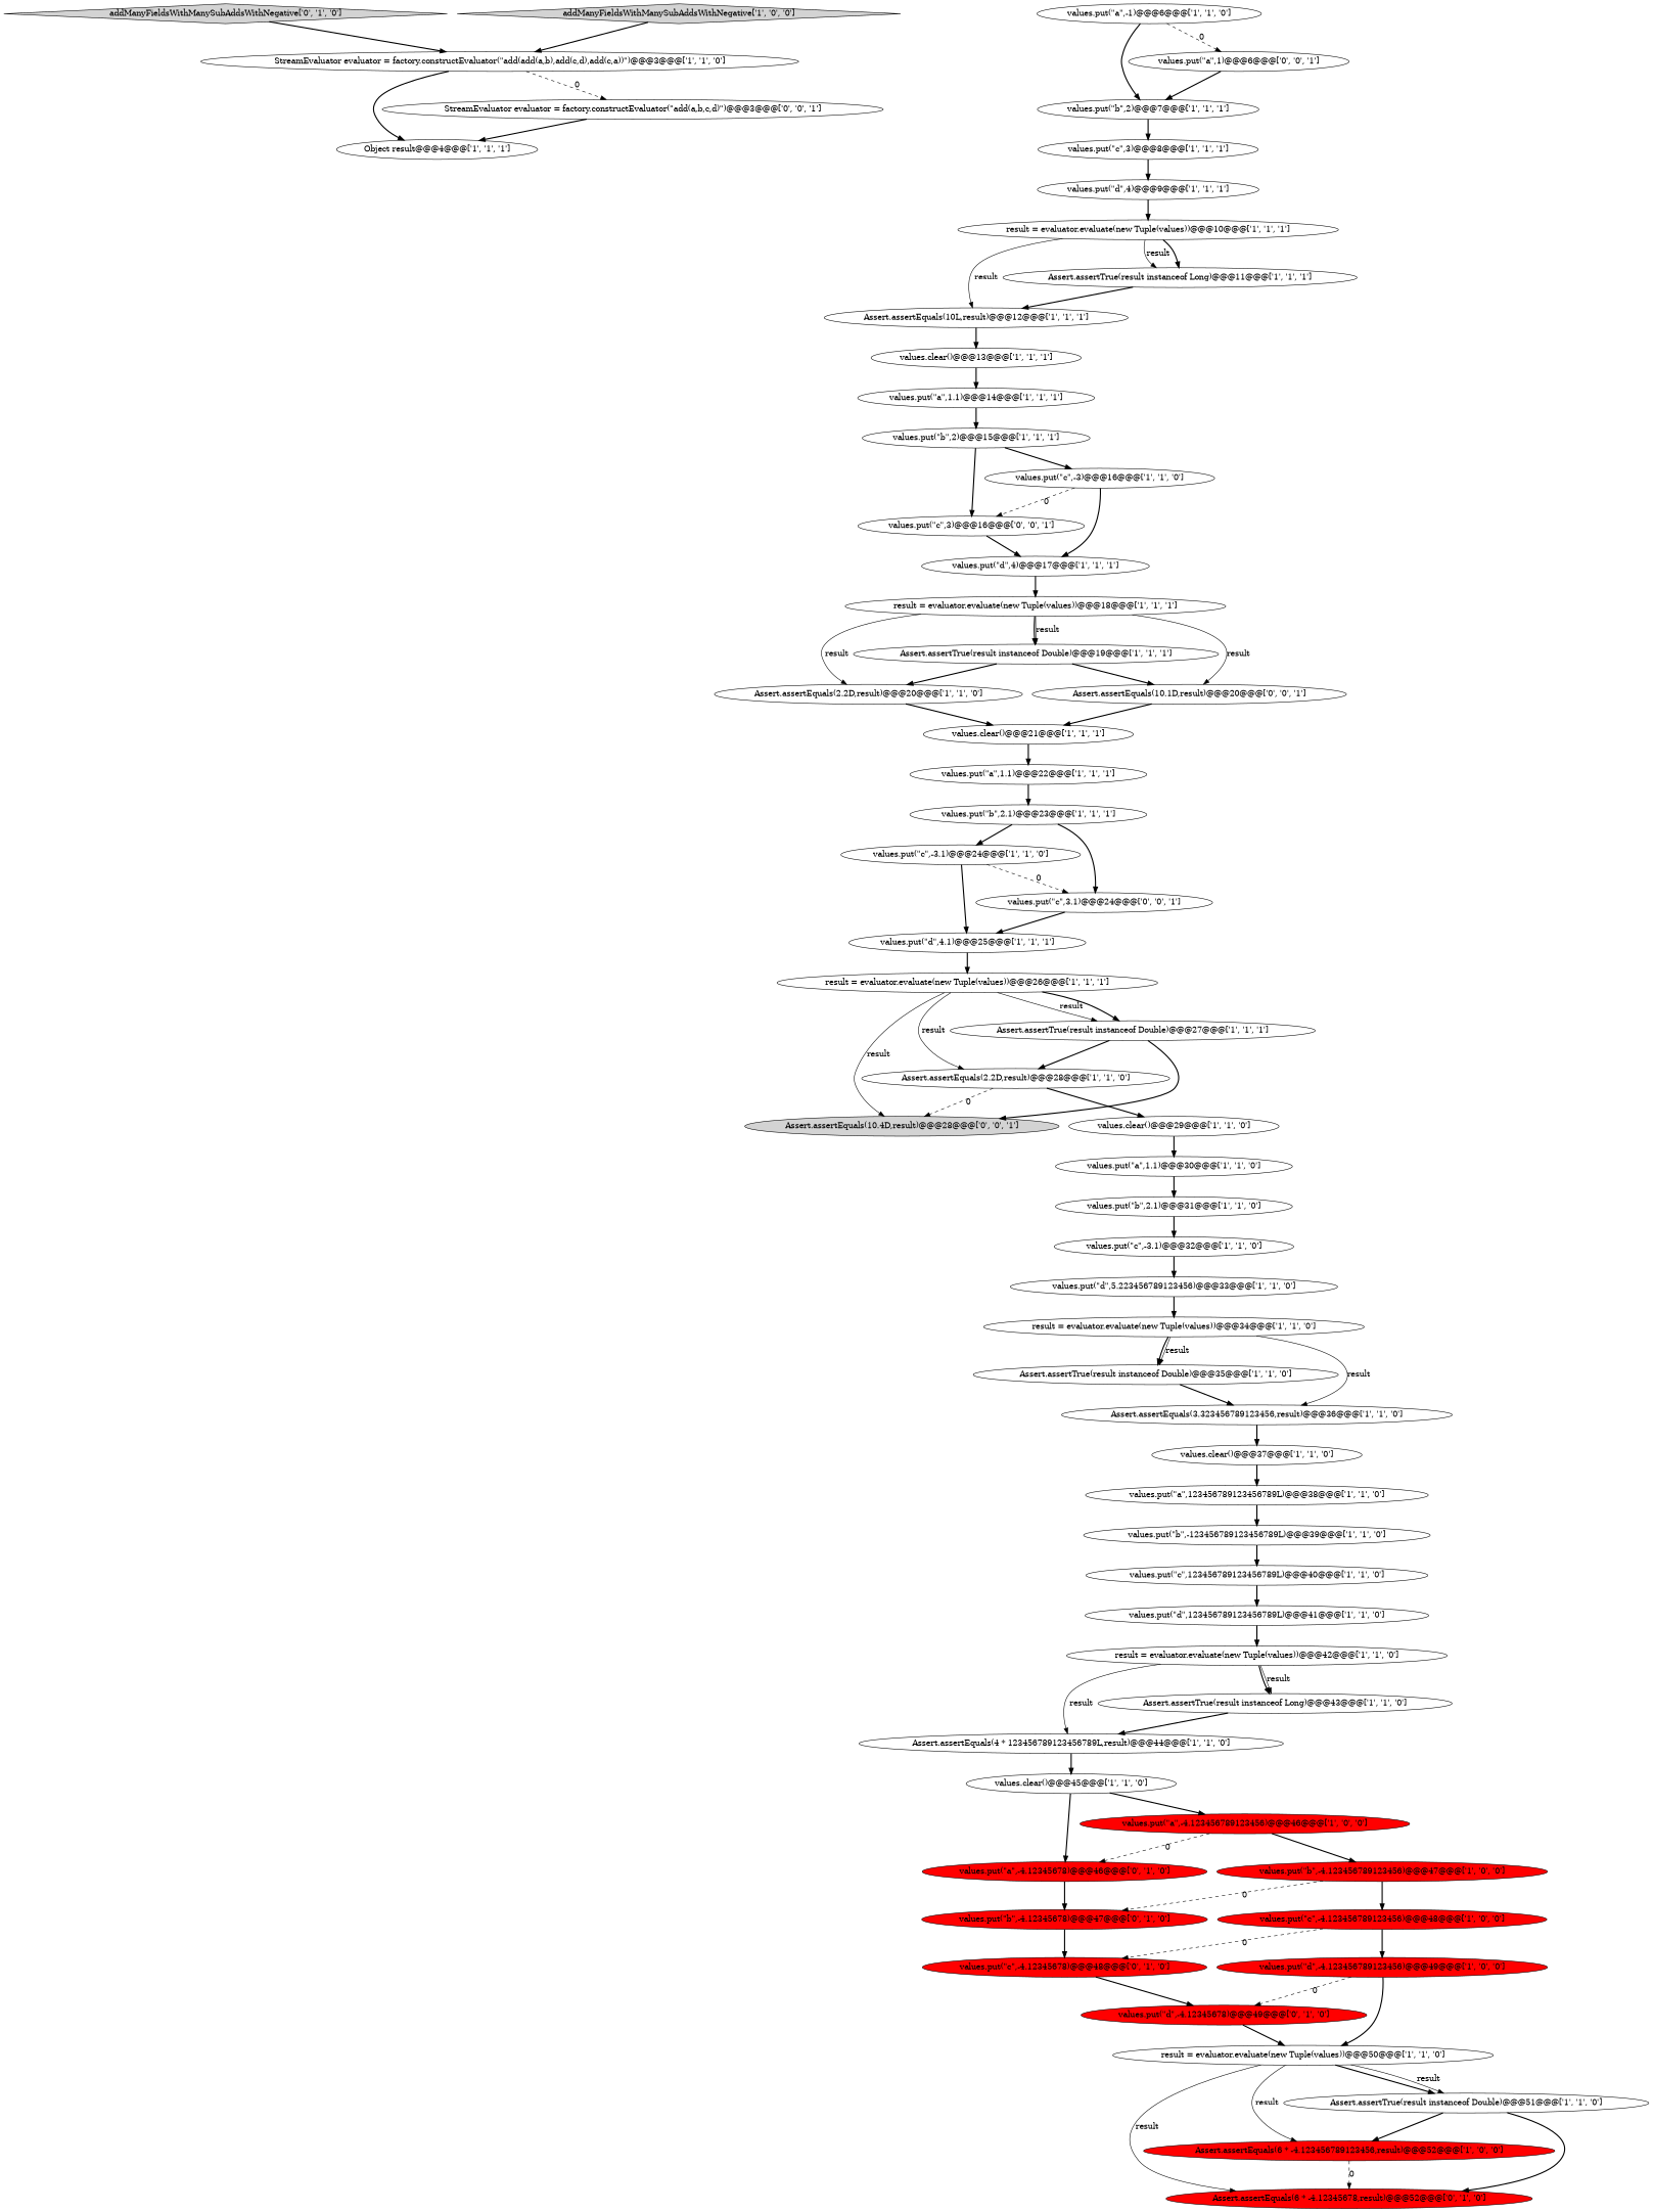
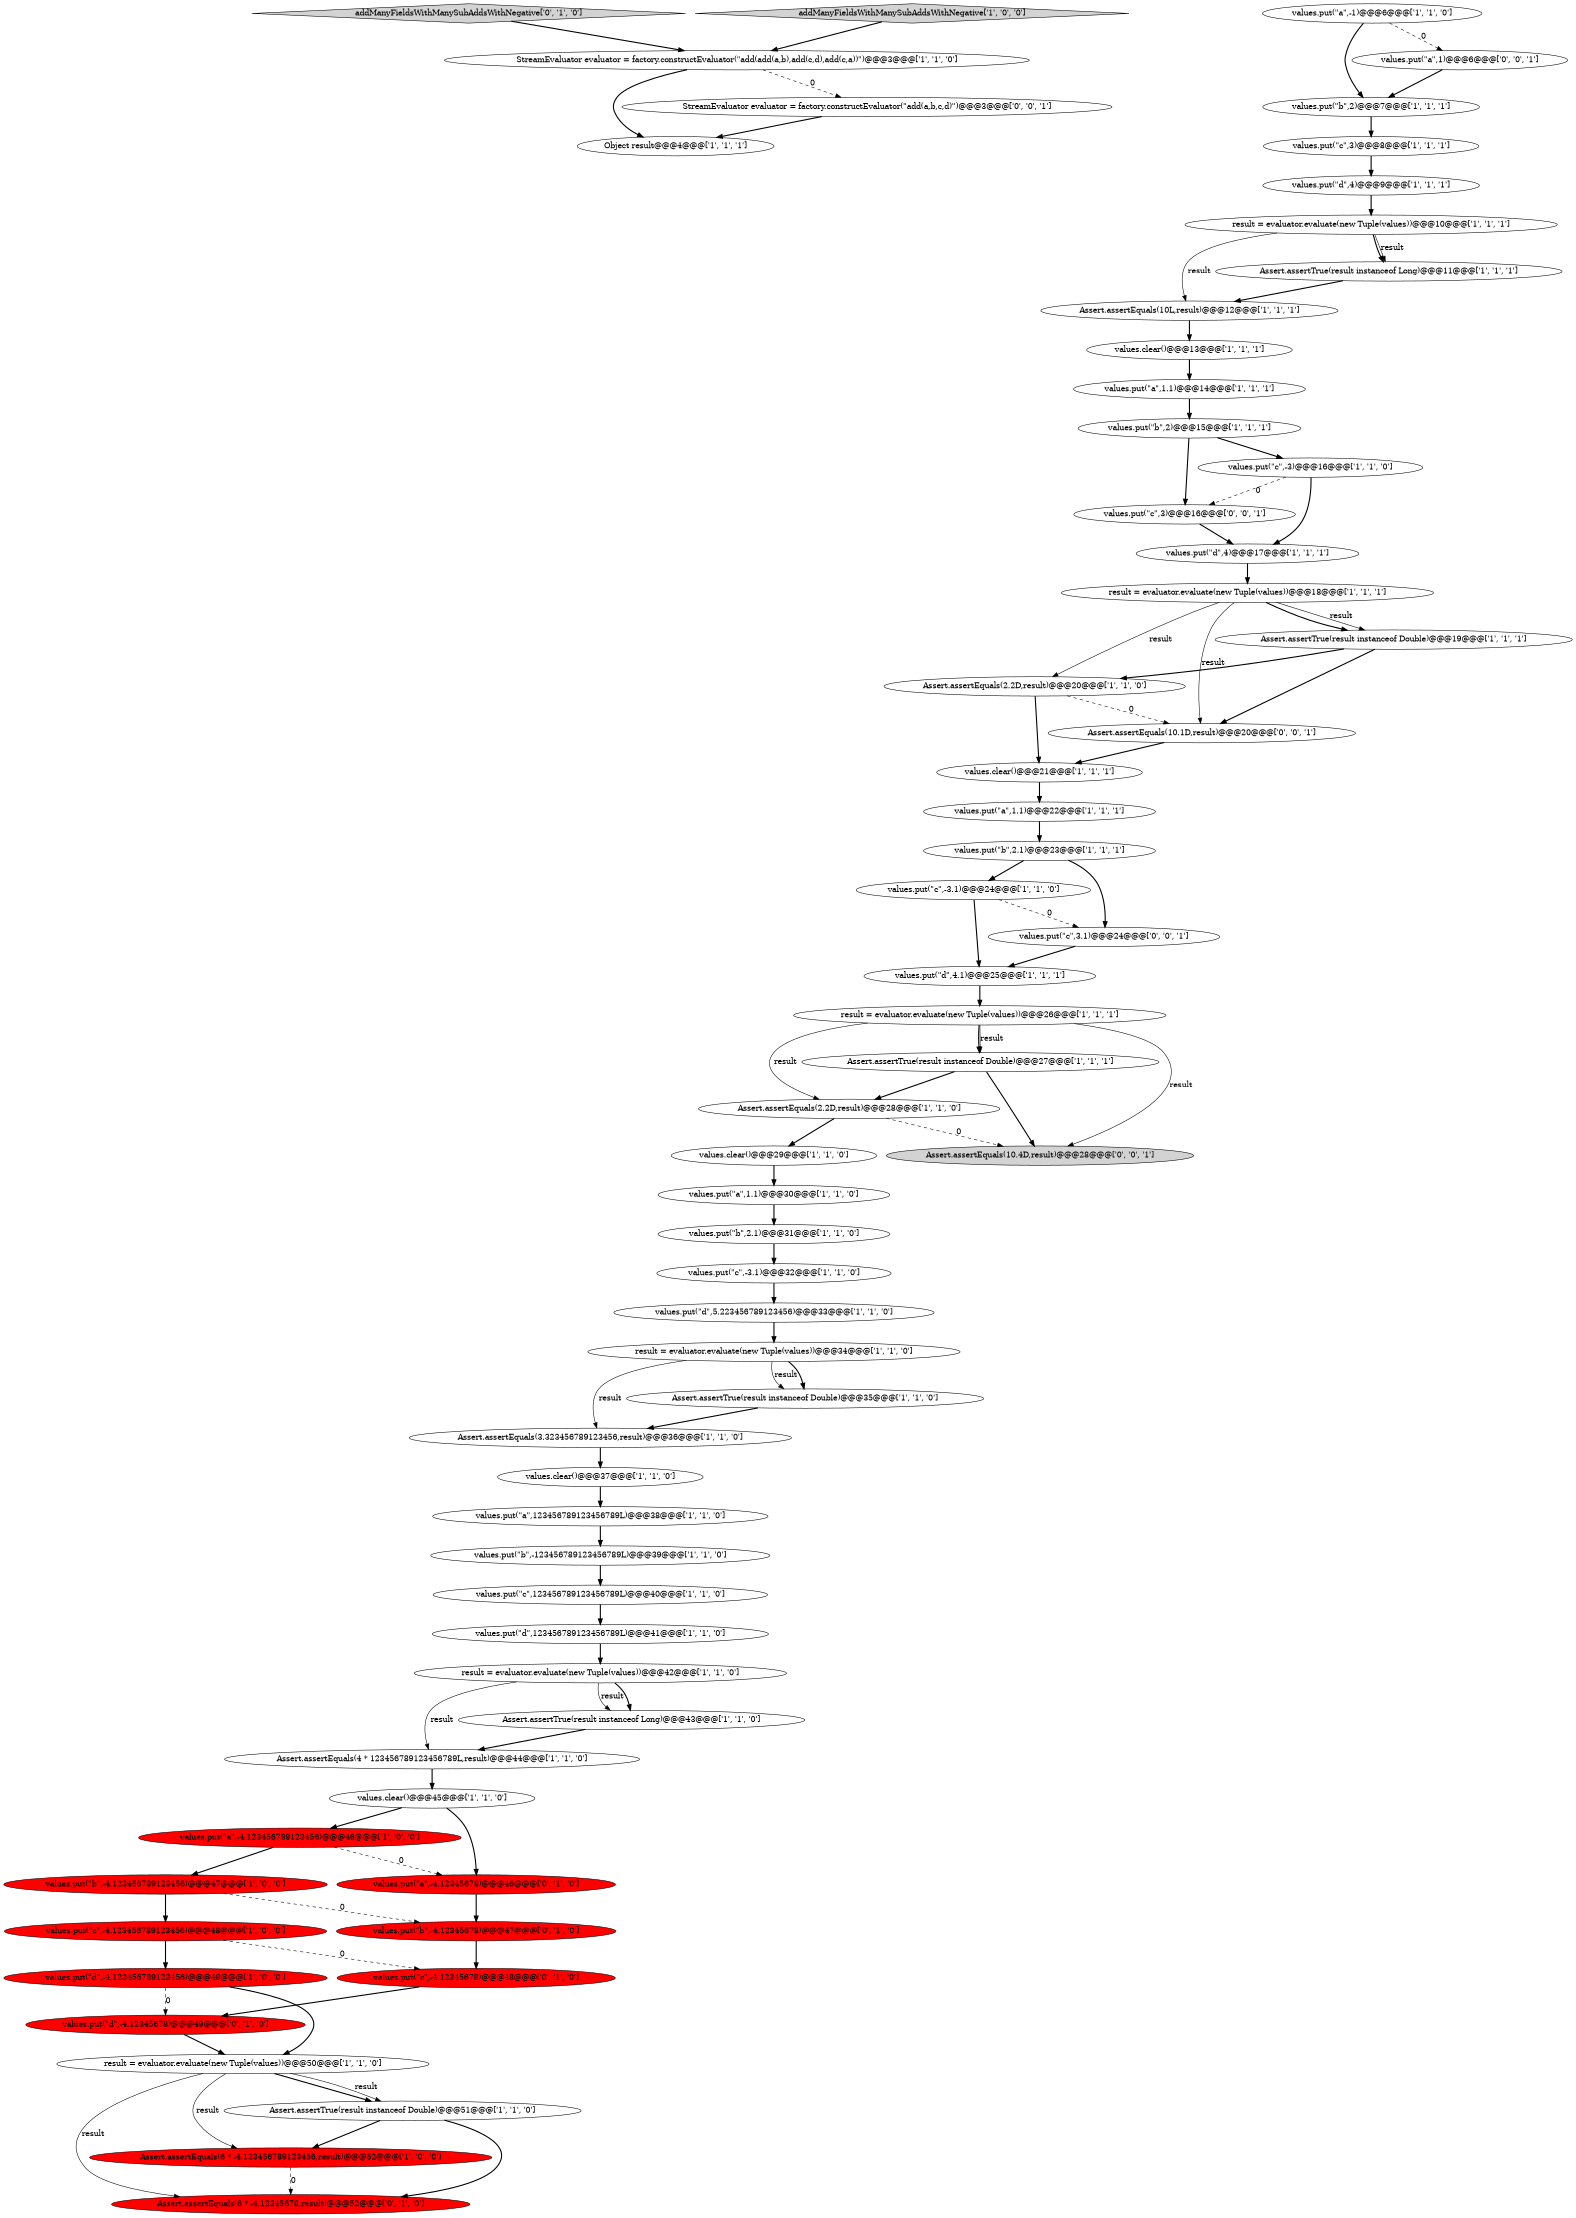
  digraph {
    node [fillcolor=white shape=ellipse style=filled]
    edge [style=bold]
    n1 [label="StreamEvaluator evaluator = factory.constructEvaluator(\"add(add(a,b),add(c,d),add(c,a))\")@@@3@@@['1', '1', '0']"]
    n2 [label="Object result@@@4@@@['1', '1', '1']"]
    n3 [label="StreamEvaluator evaluator = factory.constructEvaluator(\"add(a,b,c,d)\")@@@3@@@['0', '0', '1']"]
    n4 [label="values.put(\"c\",-3.1)@@@32@@@['1', '1', '0']"]
    n5 [label="values.put(\"d\",5.223456789123456)@@@33@@@['1', '1', '0']"]
    n6 [label="result = evaluator.evaluate(new Tuple(values))@@@34@@@['1', '1', '0']"]
    n7 [label="Assert.assertTrue(result instanceof Double)@@@35@@@['1', '1', '0']"]
    n8 [label="Assert.assertEquals(3.323456789123456,result)@@@36@@@['1', '1', '0']"]
    n9 [label="values.clear()@@@37@@@['1', '1', '0']"]
    n10 [label="Assert.assertEquals(10L,result)@@@12@@@['1', '1', '1']"]
    n11 [label="values.clear()@@@13@@@['1', '1', '1']"]
    n12 [label="values.put(\"a\",1.1)@@@14@@@['1', '1', '1']"]
    n13 [label="values.put(\"a\",-1)@@@6@@@['1', '1', '0']"]
    n14 [label="values.put(\"b\",2)@@@7@@@['1', '1', '1']"]
    n15 [label="values.put(\"a\",1)@@@6@@@['0', '0', '1']"]
    n16 [label="values.put(\"c\",3)@@@8@@@['1', '1', '1']"]
    n17 [label="values.put(\"a\",123456789123456789L)@@@38@@@['1', '1', '0']"]
    n18 [label="values.put(\"b\",-123456789123456789L)@@@39@@@['1', '1', '0']"]
    n19 [label="values.put(\"b\",2.1)@@@23@@@['1', '1', '1']"]
    n20 [label="values.put(\"c\",-3.1)@@@24@@@['1', '1', '0']"]
    n21 [label="values.put(\"c\",3.1)@@@24@@@['0', '0', '1']"]
    n22 [label="values.put(\"d\",4.1)@@@25@@@['1', '1', '1']"]
    n23 [fillcolor=red label="values.put(\"c\",-4.12345678)@@@48@@@['0', '1', '0']"]
    n24 [fillcolor=red label="values.put(\"d\",-4.12345678)@@@49@@@['0', '1', '0']"]
    n25 [label="result = evaluator.evaluate(new Tuple(values))@@@50@@@['1', '1', '0']"]
    n26 [label="Assert.assertTrue(result instanceof Double)@@@27@@@['1', '1', '1']"]
    n27 [fillcolor=lightgray label="Assert.assertEquals(10.4D,result)@@@28@@@['0', '0', '1']"]
    n28 [label="Assert.assertEquals(2.2D,result)@@@28@@@['1', '1', '0']"]
    n29 [label="values.clear()@@@29@@@['1', '1', '0']"]
    n30 [label="values.put(\"c\",3)@@@16@@@['0', '0', '1']"]
    n31 [label="values.put(\"d\",4)@@@17@@@['1', '1', '1']"]
    n32 [label="result = evaluator.evaluate(new Tuple(values))@@@18@@@['1', '1', '1']"]
    n33 [label="values.put(\"d\",4)@@@9@@@['1', '1', '1']"]
    n34 [label="result = evaluator.evaluate(new Tuple(values))@@@10@@@['1', '1', '1']"]
    n35 [label="Assert.assertEquals(2.2D,result)@@@20@@@['1', '1', '0']"]
    n36 [label="Assert.assertEquals(10.1D,result)@@@20@@@['0', '0', '1']"]
    n37 [label="values.clear()@@@21@@@['1', '1', '1']"]
    n38 [label="values.put(\"a\",1.1)@@@22@@@['1', '1', '1']"]
    n39 [label="result = evaluator.evaluate(new Tuple(values))@@@26@@@['1', '1', '1']"]
    n40 [label="Assert.assertTrue(result instanceof Double)@@@19@@@['1', '1', '1']"]
    n41 [label="Assert.assertTrue(result instanceof Long)@@@11@@@['1', '1', '1']"]
    n42 [fillcolor=lightgray label="addManyFieldsWithManySubAddsWithNegative['0', '1', '0']" shape=diamond]
    n43 [fillcolor=red label="values.put(\"b\",-4.12345678)@@@47@@@['0', '1', '0']"]
    n44 [fillcolor=red label="values.put(\"b\",-4.123456789123456)@@@47@@@['1', '0', '0']"]
    n45 [fillcolor=red label="values.put(\"c\",-4.123456789123456)@@@48@@@['1', '0', '0']"]
    n46 [fillcolor=red label="values.put(\"d\",-4.123456789123456)@@@49@@@['1', '0', '0']"]
    n47 [label="values.put(\"c\",123456789123456789L)@@@40@@@['1', '1', '0']"]
    n48 [label="values.put(\"d\",123456789123456789L)@@@41@@@['1', '1', '0']"]
    n49 [label="result = evaluator.evaluate(new Tuple(values))@@@42@@@['1', '1', '0']"]
    n50 [label="Assert.assertEquals(4 * 123456789123456789L,result)@@@44@@@['1', '1', '0']"]
    n51 [label="values.clear()@@@45@@@['1', '1', '0']"]
    n52 [fillcolor=red label="values.put(\"a\",-4.12345678)@@@46@@@['0', '1', '0']"]
    n53 [fillcolor=red label="values.put(\"a\",-4.123456789123456)@@@46@@@['1', '0', '0']"]
    n54 [label="Assert.assertTrue(result instanceof Long)@@@43@@@['1', '1', '0']"]
    n55 [label="values.put(\"b\",2)@@@15@@@['1', '1', '1']"]
    n56 [label="values.put(\"c\",-3)@@@16@@@['1', '1', '0']"]
    n57 [label="values.put(\"b\",2.1)@@@31@@@['1', '1', '0']"]
    n58 [fillcolor=red label="Assert.assertEquals(6 * -4.12345678,result)@@@52@@@['0', '1', '0']"]
    n59 [fillcolor=red label="Assert.assertEquals(6 * -4.123456789123456,result)@@@52@@@['1', '0', '0']"]
    n60 [label="Assert.assertTrue(result instanceof Double)@@@51@@@['1', '1', '0']"]
    n61 [label="values.put(\"a\",1.1)@@@30@@@['1', '1', '0']"]
    n62 [fillcolor=lightgray label="addManyFieldsWithManySubAddsWithNegative['1', '0', '0']" shape=diamond]
    n1 -> n2
    n1 -> n3 [label=0 style=dashed]
    n3 -> n2
    n4 -> n5
    n5 -> n6
    n6 -> n7 [label=result style=solid]
    n6 -> n7
    n6 -> n8 [label=result style=solid]
    n7 -> n8
    n8 -> n9
    n9 -> n17
    n10 -> n11
    n11 -> n12
    n12 -> n55
    n13 -> n14
    n13 -> n15 [label=0 style=dashed]
    n14 -> n16
    n15 -> n14
    n16 -> n33
    n17 -> n18
    n18 -> n47
    n19 -> n20
    n19 -> n21
    n20 -> n21 [label=0 style=dashed]
    n20 -> n22
    n21 -> n22
    n22 -> n39
    n23 -> n24
    n24 -> n25
    n25 -> n58 [label=result style=solid]
    n25 -> n59 [label=result style=solid]
    n25 -> n60
    n25 -> n60 [label=result style=solid]
    n26 -> n27
    n26 -> n28
    n28 -> n27 [label=0 style=dashed]
    n28 -> n29
    n29 -> n61
    n30 -> n31
    n31 -> n32
    n32 -> n35 [label=result style=solid]
    n32 -> n36 [label=result style=solid]
    n32 -> n40 [label=result style=solid]
    n32 -> n40
    n33 -> n34
    n34 -> n10 [label=result style=solid]
    n34 -> n41
    n34 -> n41 [label=result style=solid]
+   n35 -> n36 [label=0 style=dashed]
    n35 -> n37
    n36 -> n37
    n37 -> n38
    n38 -> n19
    n39 -> n26 [label=result style=solid]
    n39 -> n26
    n39 -> n27 [label=result style=solid]
    n39 -> n28 [label=result style=solid]
    n40 -> n35
    n40 -> n36
    n41 -> n10
    n42 -> n1
    n43 -> n23
    n44 -> n43 [label=0 style=dashed]
    n44 -> n45
    n45 -> n23 [label=0 style=dashed]
    n45 -> n46
    n46 -> n24 [label=0 style=dashed]
    n46 -> n25
    n47 -> n48
    n48 -> n49
    n49 -> n50 [label=result style=solid]
    n49 -> n54 [label=result style=solid]
    n49 -> n54
    n50 -> n51
    n51 -> n52
    n51 -> n53
    n52 -> n43
    n53 -> n44
    n53 -> n52 [label=0 style=dashed]
    n54 -> n50
    n55 -> n30
    n55 -> n56
    n56 -> n30 [label=0 style=dashed]
    n56 -> n31
    n57 -> n4
    n59 -> n58 [label=0 style=dashed]
    n60 -> n58
    n60 -> n59
    n61 -> n57
    n62 -> n1
  }
